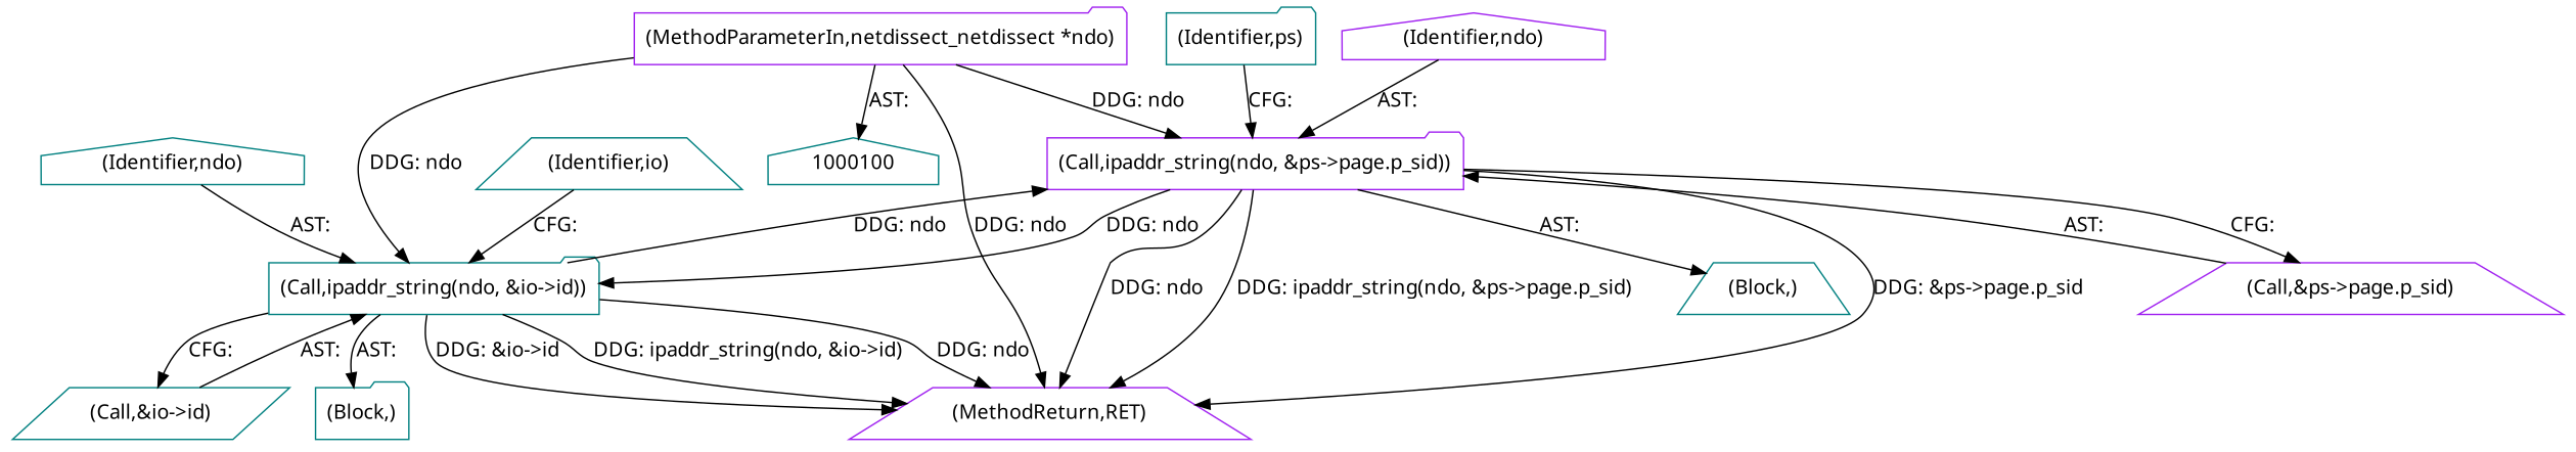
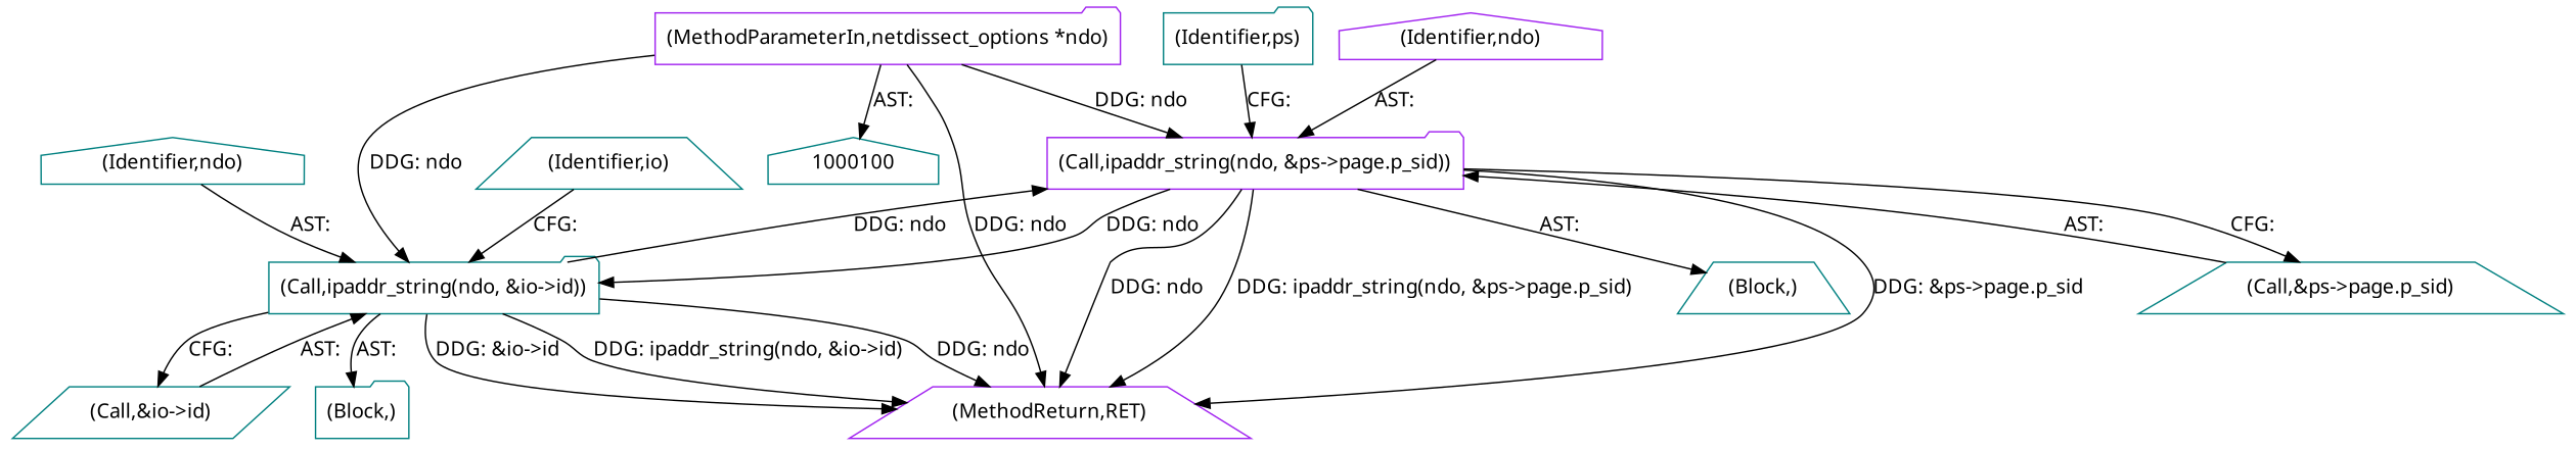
  digraph {
    fontname="Noto Sans"
    node [color=teal fontname="Noto Sans" shape=folder]
    edge [fontname="Noto Sans"]
    n1 [color=purple label="(Call,ipaddr_string(ndo, &ps->page.p_sid))"]
    n2 [label="(Call,ipaddr_string(ndo, &io->id))"]
    n3 [color=purple label="(MethodReturn,RET)" shape=trapezium]
    n4 [label="(Block,)" shape=trapezium]
-   n5 [color=purple label="(Call,&ps->page.p_sid)" shape=trapezium]
+   n5 [label="(Call,&ps->page.p_sid)" shape=trapezium]
    n6 [label="(Block,)"]
    n7 [label="(Call,&io->id)" shape=parallelogram]
-   n8 [color=purple label="(MethodParameterIn,netdissect_netdissect *ndo)"]
+   n8 [color=purple label="(MethodParameterIn,netdissect_options *ndo)"]
    1000100 [shape=house]
    n10 [label="(Identifier,io)" shape=trapezium]
    n11 [color=purple label="(Identifier,ndo)" shape=house]
    n12 [label="(Identifier,ps)"]
    n13 [label="(Identifier,ndo)" shape=house]
    n1 -> n2 [label="DDG: ndo"]
    n1 -> n3 [label="DDG: ipaddr_string(ndo, &ps->page.p_sid)"]
    n1 -> n3 [label="DDG: &ps->page.p_sid"]
    n1 -> n3 [label="DDG: ndo"]
    n1 -> n4 [label="AST: "]
    n1 -> n5 [label="CFG: "]
    n2 -> n1 [label="DDG: ndo"]
    n2 -> n3 [label="DDG: &io->id"]
    n2 -> n3 [label="DDG: ipaddr_string(ndo, &io->id)"]
    n2 -> n3 [label="DDG: ndo"]
    n2 -> n6 [label="AST: "]
    n2 -> n7 [label="CFG: "]
    n5 -> n1 [label="AST: "]
    n7 -> n2 [label="AST: "]
    n8 -> n1 [label="DDG: ndo"]
    n8 -> n2 [label="DDG: ndo"]
    n8 -> n3 [label="DDG: ndo"]
    n8 -> 1000100 [label="AST: "]
    n10 -> n2 [label="CFG: "]
    n11 -> n1 [label="AST: "]
    n12 -> n1 [label="CFG: "]
    n13 -> n2 [label="AST: "]
  }
